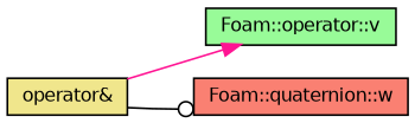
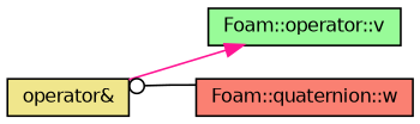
  digraph {
    fontname="DejaVu Sans"
    rankdir=LR
    node [color=black fontname="DejaVu Sans" fontsize=10 shape=record style=filled]
    edge [fontname="DejaVu Sans" fontsize=10 labelfontname=Helvetica labelfontsize=10 style=solid]
    n1 [fillcolor=khaki fontcolor=black height=0.2 label="operator&" width=0.4]
    n2 [fillcolor=palegreen height=0.2 label="Foam::operator::v" width=0.4]
    n3 [fillcolor=salmon height=0.2 label="Foam::quaternion::w" width=0.4]
    n1 -> n2 [arrowhead=normal color=deeppink]
-   n1 -> n3 [arrowhead=odot color=black]
+   n3 -> n1 [arrowhead=odot color=black]
  }
